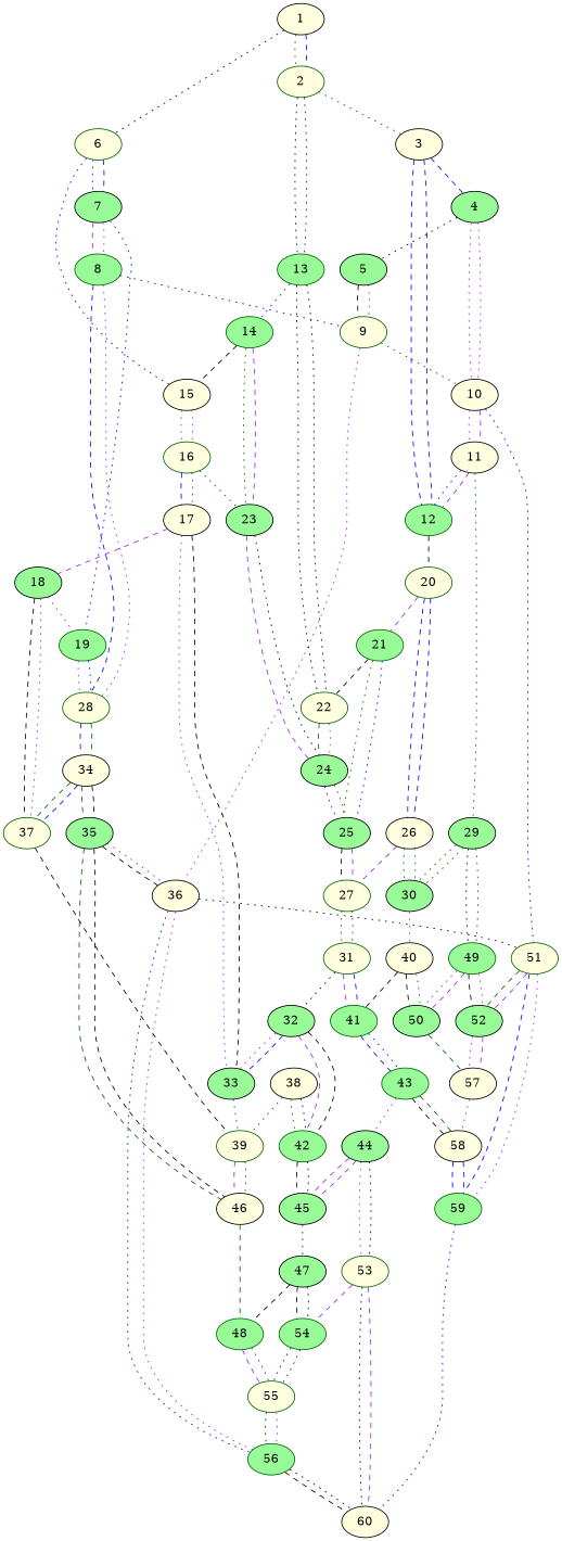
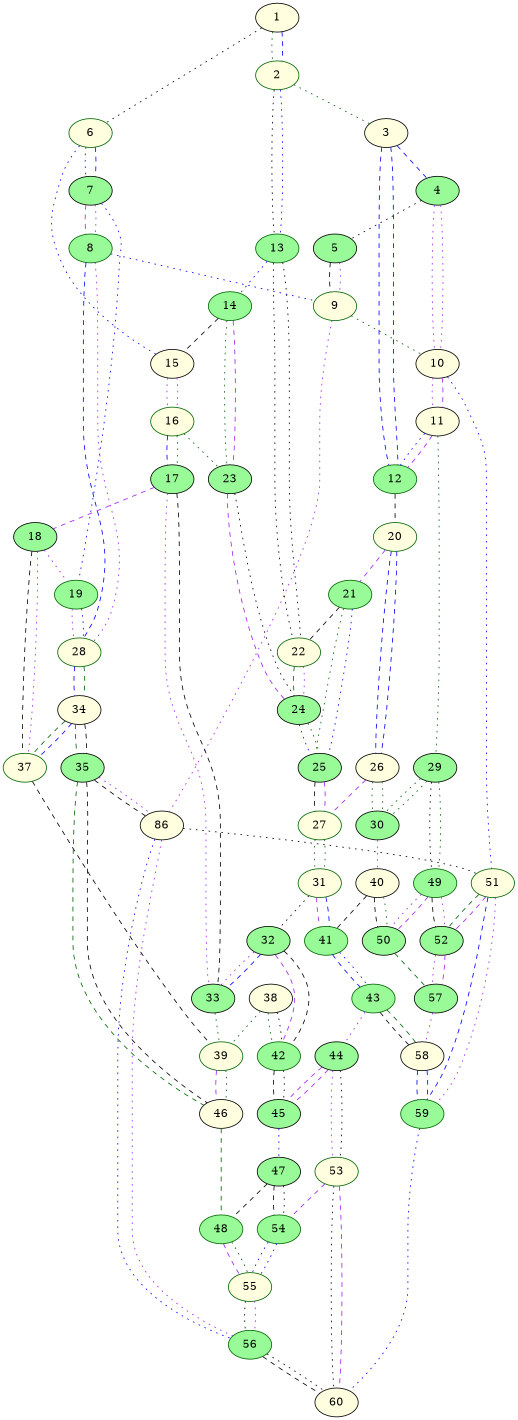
  graph {
    node [color=black fillcolor=palegreen style=filled]
    edge [color=purple style=dotted]
    1 [fillcolor=lightyellow]
    2 [color=darkgreen fillcolor=lightyellow]
    6 [color=darkgreen fillcolor=lightyellow]
    3 [fillcolor=lightyellow]
    13 [color=darkgreen]
    7
    15 [fillcolor=lightyellow]
    4
    12 [color=darkgreen]
    14 [color=darkgreen]
    22 [color=darkgreen fillcolor=lightyellow]
    5
    10 [fillcolor=lightyellow]
    20 [color=darkgreen fillcolor=lightyellow]
    9 [color=darkgreen fillcolor=lightyellow]
    11 [fillcolor=lightyellow]
    51 [color=darkgreen fillcolor=lightyellow]
-   36 [fillcolor=lightyellow]
+   36 [fillcolor=lightyellow label=86]
    8 [color=darkgreen]
    19 [color=darkgreen]
    16 [color=darkgreen fillcolor=lightyellow]
    28 [color=darkgreen fillcolor=lightyellow]
    34 [fillcolor=lightyellow]
    56 [color=darkgreen]
    29
    52
    59 [color=darkgreen]
    30
    49 [color=darkgreen]
    21 [color=darkgreen]
    26 [fillcolor=lightyellow]
    23
    24
-   17 [fillcolor=lightyellow]
+   17
    18
    33
    37 [color=darkgreen fillcolor=lightyellow]
    39 [color=darkgreen fillcolor=lightyellow]
    25
    27 [color=darkgreen fillcolor=lightyellow]
    31 [color=darkgreen fillcolor=lightyellow]
    40 [fillcolor=lightyellow]
    32
    41 [color=darkgreen]
    35
    50
    42 [color=darkgreen]
    43 [color=darkgreen]
    45
    38 [fillcolor=lightyellow]
    46 [fillcolor=lightyellow]
    48 [color=darkgreen]
    60 [fillcolor=lightyellow]
-   57 [fillcolor=lightyellow]
+   57
    44
    58 [fillcolor=lightyellow]
    47
    53 [color=darkgreen fillcolor=lightyellow]
    54 [color=darkgreen]
    55 [color=darkgreen fillcolor=lightyellow]
    1 -- 2 [color=darkgreen]
    1 -- 2 [color=blue style=dashed]
    1 -- 6 [color=black]
    2 -- 3 [color=darkgreen]
    2 -- 13 [color=black]
    2 -- 13 [color=blue]
    6 -- 7 [color=blue]
    6 -- 7 [color=blue style=dashed]
    6 -- 15 [color=blue]
    3 -- 4 [color=blue style=dashed]
    3 -- 12 [color=blue style=dashed]
    3 -- 12 [color=blue style=dashed]
    13 -- 14 [color=blue]
    13 -- 22 [color=black]
    13 -- 22 [color=black]
    7 -- 8 [style=dashed]
    7 -- 8
    7 -- 19 [color=blue]
    15 -- 16
    15 -- 16
    4 -- 5 [color=black]
    4 -- 10
    4 -- 10
    12 -- 20 [color=black style=dashed]
    14 -- 15 [color=black style=dashed]
    14 -- 23 [color=darkgreen]
    14 -- 23 [style=dashed]
    22 -- 24 [color=darkgreen style=dashed]
    22 -- 24
    5 -- 9 [color=black style=dashed]
    5 -- 9
    10 -- 11
    10 -- 11 [style=dashed]
    10 -- 51 [color=blue]
    20 -- 21 [style=dashed]
    20 -- 26 [color=blue style=dashed]
    20 -- 26 [color=blue style=dashed]
    9 -- 10 [color=darkgreen]
    9 -- 36
    11 -- 12 [color=blue]
    11 -- 12 [style=dashed]
    11 -- 29 [color=darkgreen]
    51 -- 52 [color=darkgreen style=dashed]
    51 -- 52 [style=dashed]
    51 -- 59 [color=blue style=dashed]
    51 -- 59
    36 -- 51 [color=black]
    36 -- 56 [color=blue]
    36 -- 56
    8 -- 9 [color=blue]
    8 -- 28 [color=blue style=dashed]
    8 -- 28
    19 -- 28
    19 -- 28 [color=blue]
    16 -- 23 [color=darkgreen]
    16 -- 17 [color=blue style=dashed]
    16 -- 17 [color=darkgreen]
    28 -- 34 [color=blue style=dashed]
    28 -- 34 [color=darkgreen style=dashed]
    34 -- 37 [color=darkgreen style=dashed]
    34 -- 37 [color=blue style=dashed]
    34 -- 35 [color=darkgreen style=dashed]
    34 -- 35 [color=black style=dashed]
    56 -- 60 [color=black style=dashed]
    56 -- 60 [color=black]
    29 -- 30 [color=darkgreen]
    29 -- 30 [color=darkgreen]
    29 -- 49 [color=black]
    29 -- 49 [color=darkgreen]
    52 -- 57
    52 -- 57 [style=dashed]
    59 -- 60 [color=blue]
    30 -- 40
    49 -- 52 [color=black style=dashed]
    49 -- 52
    49 -- 50
    49 -- 50 [style=dashed]
    21 -- 22 [color=black style=dashed]
    21 -- 25 [color=darkgreen]
    21 -- 25 [color=blue]
    26 -- 30 [color=darkgreen]
    26 -- 30 [color=darkgreen]
    26 -- 27 [style=dashed]
    23 -- 24 [style=dashed]
    23 -- 24 [color=black]
    24 -- 25 [color=blue]
    24 -- 25 [color=darkgreen]
    17 -- 18 [style=dashed]
    17 -- 33
    17 -- 33 [color=black style=dashed]
    18 -- 19
    18 -- 37 [color=black style=dashed]
    18 -- 37
    33 -- 39 [color=darkgreen]
    37 -- 39 [color=black style=dashed]
    39 -- 46 [style=dashed]
    39 -- 46 [color=darkgreen]
    25 -- 27 [color=black style=dashed]
    25 -- 27 [style=dashed]
    27 -- 31 [color=darkgreen]
    27 -- 31 [color=darkgreen]
    31 -- 32 [color=black]
    31 -- 41 [style=dashed]
    31 -- 41 [color=blue style=dashed]
    40 -- 41 [color=black style=dashed]
    40 -- 50 [color=black style=dashed]
    40 -- 50 [color=darkgreen]
    32 -- 33
    32 -- 33 [color=blue style=dashed]
    32 -- 42 [style=dashed]
    32 -- 42 [color=black style=dashed]
    41 -- 43 [color=blue style=dashed]
    41 -- 43 [color=blue]
    35 -- 36 [color=black style=dashed]
    35 -- 36
    35 -- 46 [color=darkgreen style=dashed]
    35 -- 46 [color=black style=dashed]
    50 -- 57 [color=darkgreen style=dashed]
    42 -- 45 [color=black style=dashed]
    42 -- 45 [color=black]
    43 -- 44
    43 -- 58 [color=black style=dashed]
    43 -- 58 [color=darkgreen style=dashed]
    45 -- 47 [color=blue]
    38 -- 39 [color=darkgreen]
    38 -- 42 [color=darkgreen]
    38 -- 42 [color=black]
    46 -- 48 [color=darkgreen style=dashed]
    48 -- 55 [style=dashed]
    48 -- 55 [color=darkgreen]
    57 -- 58
    44 -- 45 [style=dashed]
    44 -- 45 [style=dashed]
    44 -- 53
    44 -- 53 [color=black]
    58 -- 59 [color=blue style=dashed]
    58 -- 59 [color=blue style=dashed]
    47 -- 48 [color=black style=dashed]
    47 -- 54 [color=black style=dashed]
    47 -- 54 [color=black]
    53 -- 60 [color=black]
    53 -- 60 [style=dashed]
    53 -- 54 [style=dashed]
    54 -- 55 [color=blue]
    54 -- 55 [color=blue]
    55 -- 56 [color=black]
    55 -- 56
  }
